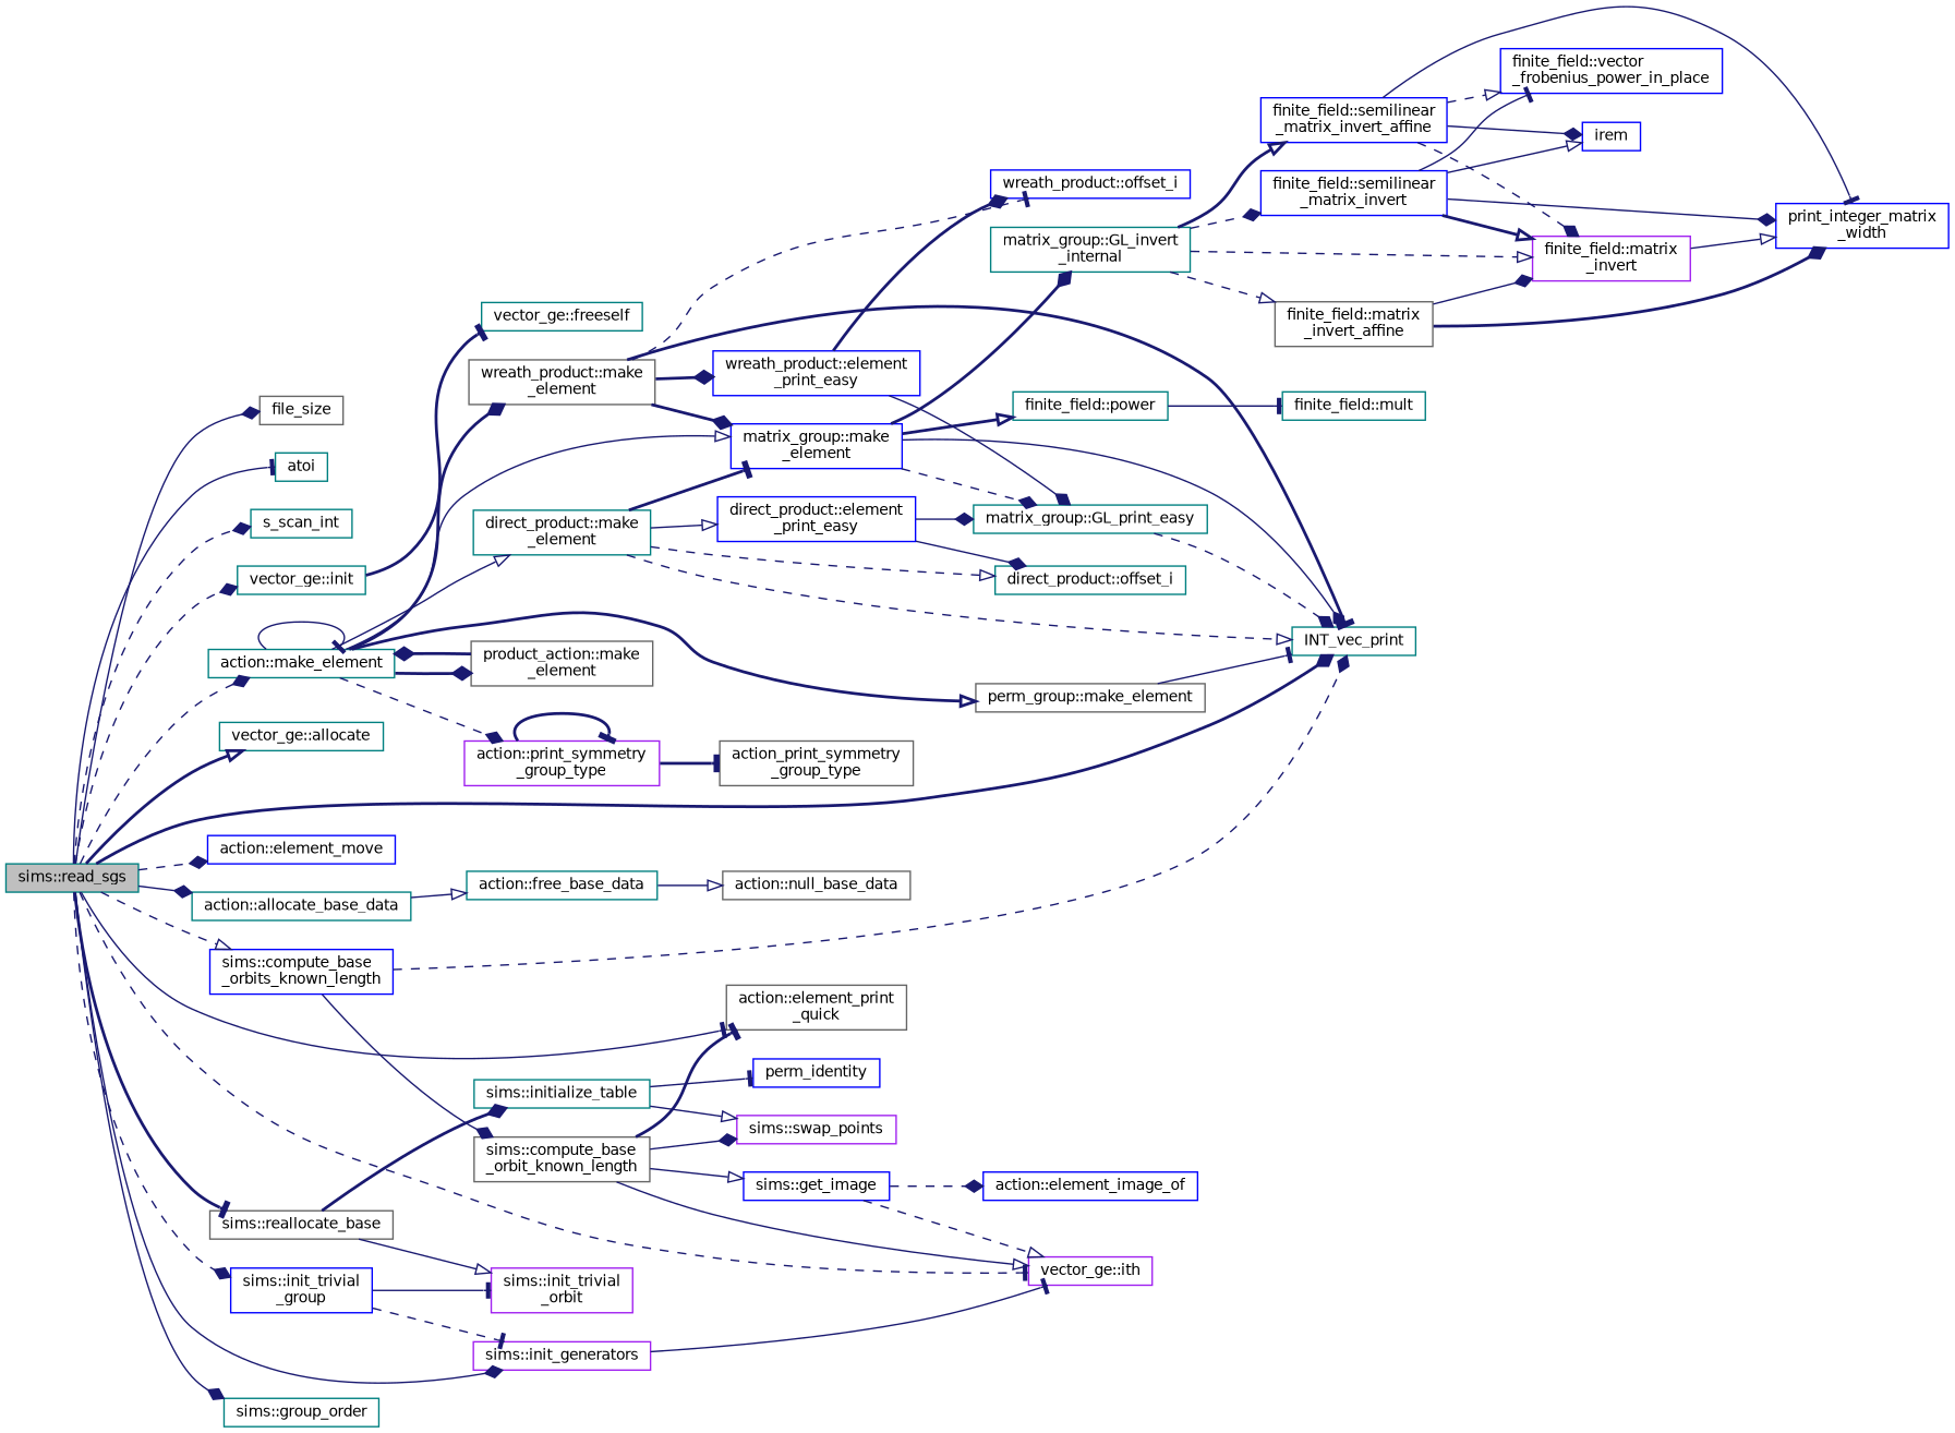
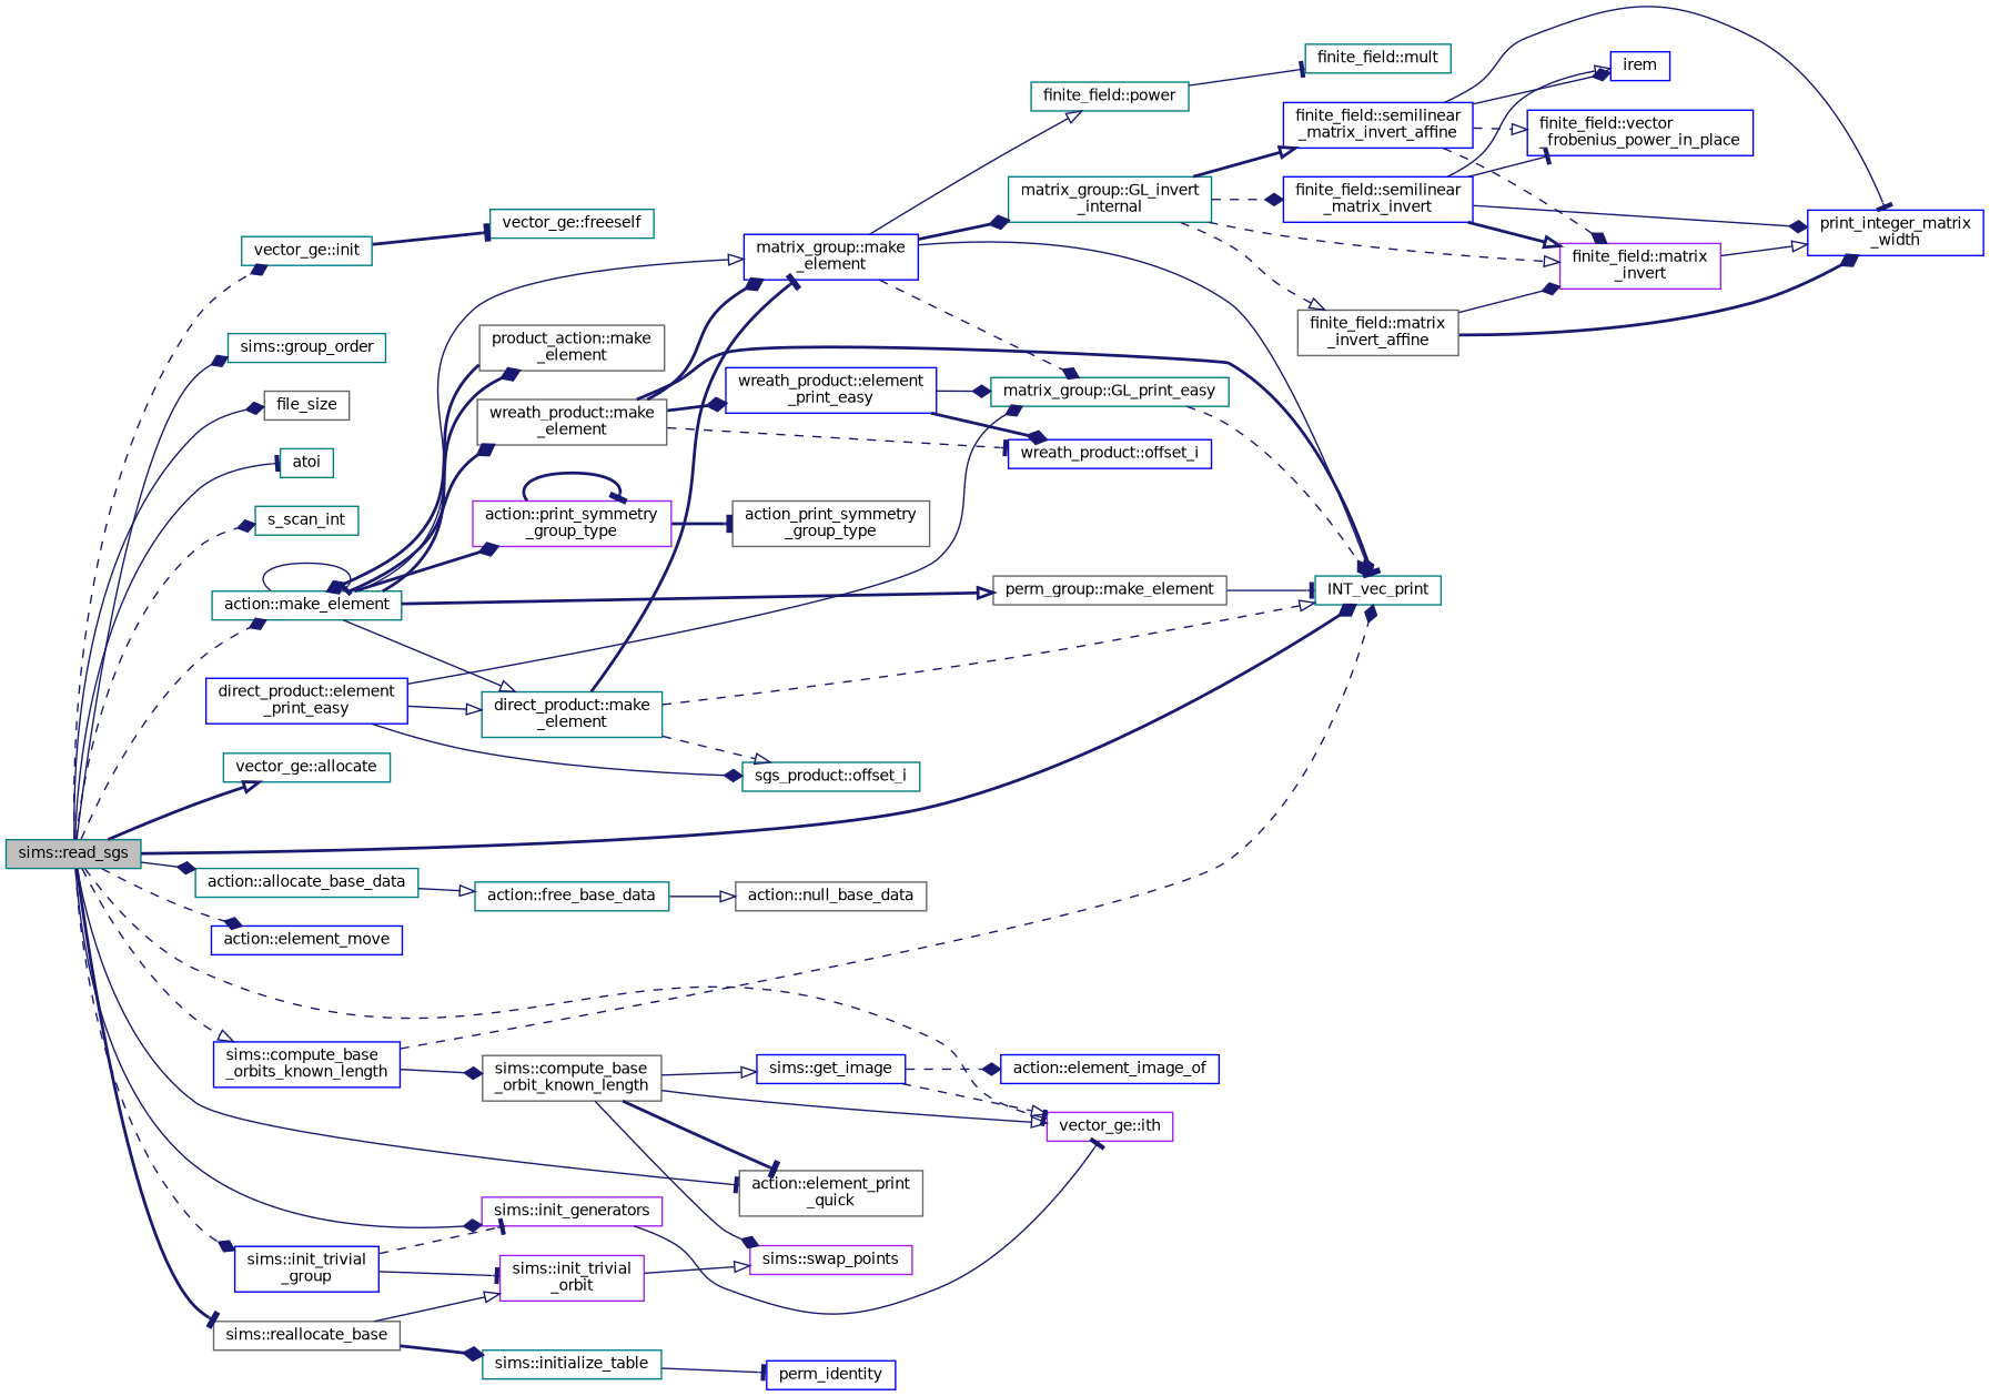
  digraph {
    rankdir=LR
    node [color=teal fillcolor=white fontname=Helvetica fontsize=10 shape=record style=filled]
    edge [arrowhead=diamond color=midnightblue fontname=Helvetica fontsize=10 labelfontname=Helvetica labelfontsize=10 style=solid]
    n1 [fillcolor=grey75 fontcolor=black height=0.2 label="sims::read_sgs" width=0.4]
    n2 [color=gray40 height=0.2 label=file_size width=0.4]
    n3 [height=0.2 label=atoi width=0.4]
    n4 [height=0.2 label=s_scan_int width=0.4]
    n5 [height=0.2 label=INT_vec_print width=0.4]
    n6 [height=0.2 label="vector_ge::init" width=0.4]
    n7 [height=0.2 label="vector_ge::allocate" width=0.4]
    n8 [height=0.2 label="action::make_element" width=0.4]
    n9 [color=blue height=0.2 label="action::element_move" width=0.4]
    n10 [color=purple height=0.2 label="vector_ge::ith" width=0.4]
    n11 [color=gray40 height=0.2 label="action::element_print\l_quick" width=0.4]
    n12 [height=0.2 label="action::allocate_base_data" width=0.4]
    n13 [color=gray40 height=0.2 label="sims::reallocate_base" width=0.4]
    n14 [color=blue height=0.2 label="sims::init_trivial\l_group" width=0.4]
    n15 [color=purple height=0.2 label="sims::init_generators" width=0.4]
    n16 [color=blue height=0.2 label="sims::compute_base\l_orbits_known_length" width=0.4]
    n17 [height=0.2 label="sims::group_order" width=0.4]
    n18 [height=0.2 label="vector_ge::freeself" width=0.4]
    n19 [color=gray40 height=0.2 label="product_action::make\l_element" width=0.4]
    n20 [color=blue height=0.2 label="matrix_group::make\l_element" width=0.4]
    n21 [color=gray40 height=0.2 label="wreath_product::make\l_element" width=0.4]
    n22 [height=0.2 label="direct_product::make\l_element" width=0.4]
    n23 [color=gray40 height=0.2 label="perm_group::make_element" width=0.4]
    n24 [color=purple height=0.2 label="action::print_symmetry\l_group_type" width=0.4]
    n25 [height=0.2 label="action::free_base_data" width=0.4]
    n26 [height=0.2 label="sims::initialize_table" width=0.4]
    n27 [color=purple height=0.2 label="sims::init_trivial\l_orbit" width=0.4]
    n28 [color=gray40 height=0.2 label="sims::compute_base\l_orbit_known_length" width=0.4]
    n29 [height=0.2 label="finite_field::power" width=0.4]
    n30 [height=0.2 label="matrix_group::GL_invert\l_internal" width=0.4]
    n31 [height=0.2 label="matrix_group::GL_print_easy" width=0.4]
    n32 [color=blue height=0.2 label="wreath_product::offset_i" width=0.4]
    n33 [color=blue height=0.2 label="wreath_product::element\l_print_easy" width=0.4]
-   n34 [height=0.2 label="direct_product::offset_i" width=0.4]
+   n34 [height=0.2 label="sgs_product::offset_i" width=0.4]
    n35 [color=blue height=0.2 label="direct_product::element\l_print_easy" width=0.4]
    n36 [color=gray40 height=0.2 label="action_print_symmetry\l_group_type" width=0.4]
    n37 [height=0.2 label="finite_field::mult" width=0.4]
    n38 [color=blue height=0.2 label="finite_field::semilinear\l_matrix_invert" width=0.4]
    n39 [color=purple height=0.2 label="finite_field::matrix\l_invert" width=0.4]
    n40 [color=blue height=0.2 label="finite_field::semilinear\l_matrix_invert_affine" width=0.4]
    n41 [color=gray40 height=0.2 label="finite_field::matrix\l_invert_affine" width=0.4]
    n42 [color=blue height=0.2 label="print_integer_matrix\l_width" width=0.4]
    n43 [color=blue height=0.2 label="finite_field::vector\l_frobenius_power_in_place" width=0.4]
    n44 [color=blue height=0.2 label=irem width=0.4]
    n45 [color=gray40 height=0.2 label="action::null_base_data" width=0.4]
    n46 [color=blue height=0.2 label=perm_identity width=0.4]
    n47 [color=purple height=0.2 label="sims::swap_points" width=0.4]
    n48 [color=blue height=0.2 label="sims::get_image" width=0.4]
    n49 [color=blue height=0.2 label="action::element_image_of" width=0.4]
    n1 -> n2
    n1 -> n3 [arrowhead=tee]
    n1 -> n4 [style=dashed]
    n1 -> n5 [style=bold]
    n1 -> n6 [style=dashed]
    n1 -> n7 [arrowhead=onormal style=bold]
    n1 -> n8 [style=dashed]
    n1 -> n9 [style=dashed]
    n1 -> n10 [arrowhead=tee style=dashed]
    n1 -> n11 [arrowhead=tee]
    n1 -> n12
    n1 -> n13 [arrowhead=tee style=bold]
    n1 -> n14 [style=dashed]
    n1 -> n15
    n1 -> n16 [arrowhead=onormal style=dashed]
    n1 -> n17
    n6 -> n18 [arrowhead=tee style=bold]
    n8 -> n8 [arrowhead=tee]
    n8 -> n19 [style=bold]
    n8 -> n20 [arrowhead=onormal]
    n8 -> n21 [style=bold]
    n8 -> n22 [arrowhead=onormal]
    n8 -> n23 [arrowhead=onormal style=bold]
-   n8 -> n24 [style=dashed]
+   n8 -> n24 [style=bold]
    n12 -> n25 [arrowhead=onormal]
    n13 -> n26 [style=bold]
    n13 -> n27 [arrowhead=onormal]
    n14 -> n15 [arrowhead=tee style=dashed]
    n14 -> n27 [arrowhead=tee]
    n15 -> n10 [arrowhead=tee]
    n16 -> n5 [style=dashed]
    n16 -> n28
    n19 -> n8 [style=bold]
    n20 -> n5
-   n20 -> n29 [arrowhead=onormal style=bold]
+   n20 -> n29 [arrowhead=onormal]
    n20 -> n30 [style=bold]
    n20 -> n31 [style=dashed]
    n21 -> n5 [arrowhead=tee style=bold]
    n21 -> n20 [style=bold]
    n21 -> n32 [arrowhead=tee style=dashed]
    n21 -> n33 [style=bold]
    n22 -> n5 [arrowhead=onormal style=dashed]
    n22 -> n20 [arrowhead=tee style=bold]
    n22 -> n34 [arrowhead=onormal style=dashed]
-   n22 -> n35 [arrowhead=onormal]
+   n35 -> n22 [arrowhead=onormal]
    n23 -> n5 [arrowhead=tee]
    n24 -> n24 [arrowhead=tee style=bold]
    n24 -> n36 [arrowhead=tee style=bold]
    n25 -> n45 [arrowhead=onormal]
    n26 -> n46 [arrowhead=tee]
-   n26 -> n47 [arrowhead=onormal]
+   n27 -> n47 [arrowhead=onormal]
    n28 -> n10 [arrowhead=onormal]
    n28 -> n11 [arrowhead=tee style=bold]
    n28 -> n47
    n28 -> n48 [arrowhead=onormal]
    n29 -> n37 [arrowhead=tee]
    n30 -> n38 [style=dashed]
    n30 -> n39 [arrowhead=onormal style=dashed]
    n30 -> n40 [arrowhead=onormal style=bold]
    n30 -> n41 [arrowhead=onormal style=dashed]
    n31 -> n5 [style=dashed]
    n33 -> n31
    n33 -> n32 [style=bold]
    n35 -> n31
    n35 -> n34
    n38 -> n39 [arrowhead=onormal style=bold]
    n38 -> n42
    n38 -> n43 [arrowhead=tee]
    n38 -> n44 [arrowhead=onormal]
    n39 -> n42 [arrowhead=onormal]
    n40 -> n39 [style=dashed]
    n40 -> n42 [arrowhead=tee]
    n40 -> n43 [arrowhead=onormal style=dashed]
    n40 -> n44
    n41 -> n39
    n41 -> n42 [style=bold]
    n48 -> n10 [arrowhead=onormal style=dashed]
    n48 -> n49 [style=dashed]
  }
